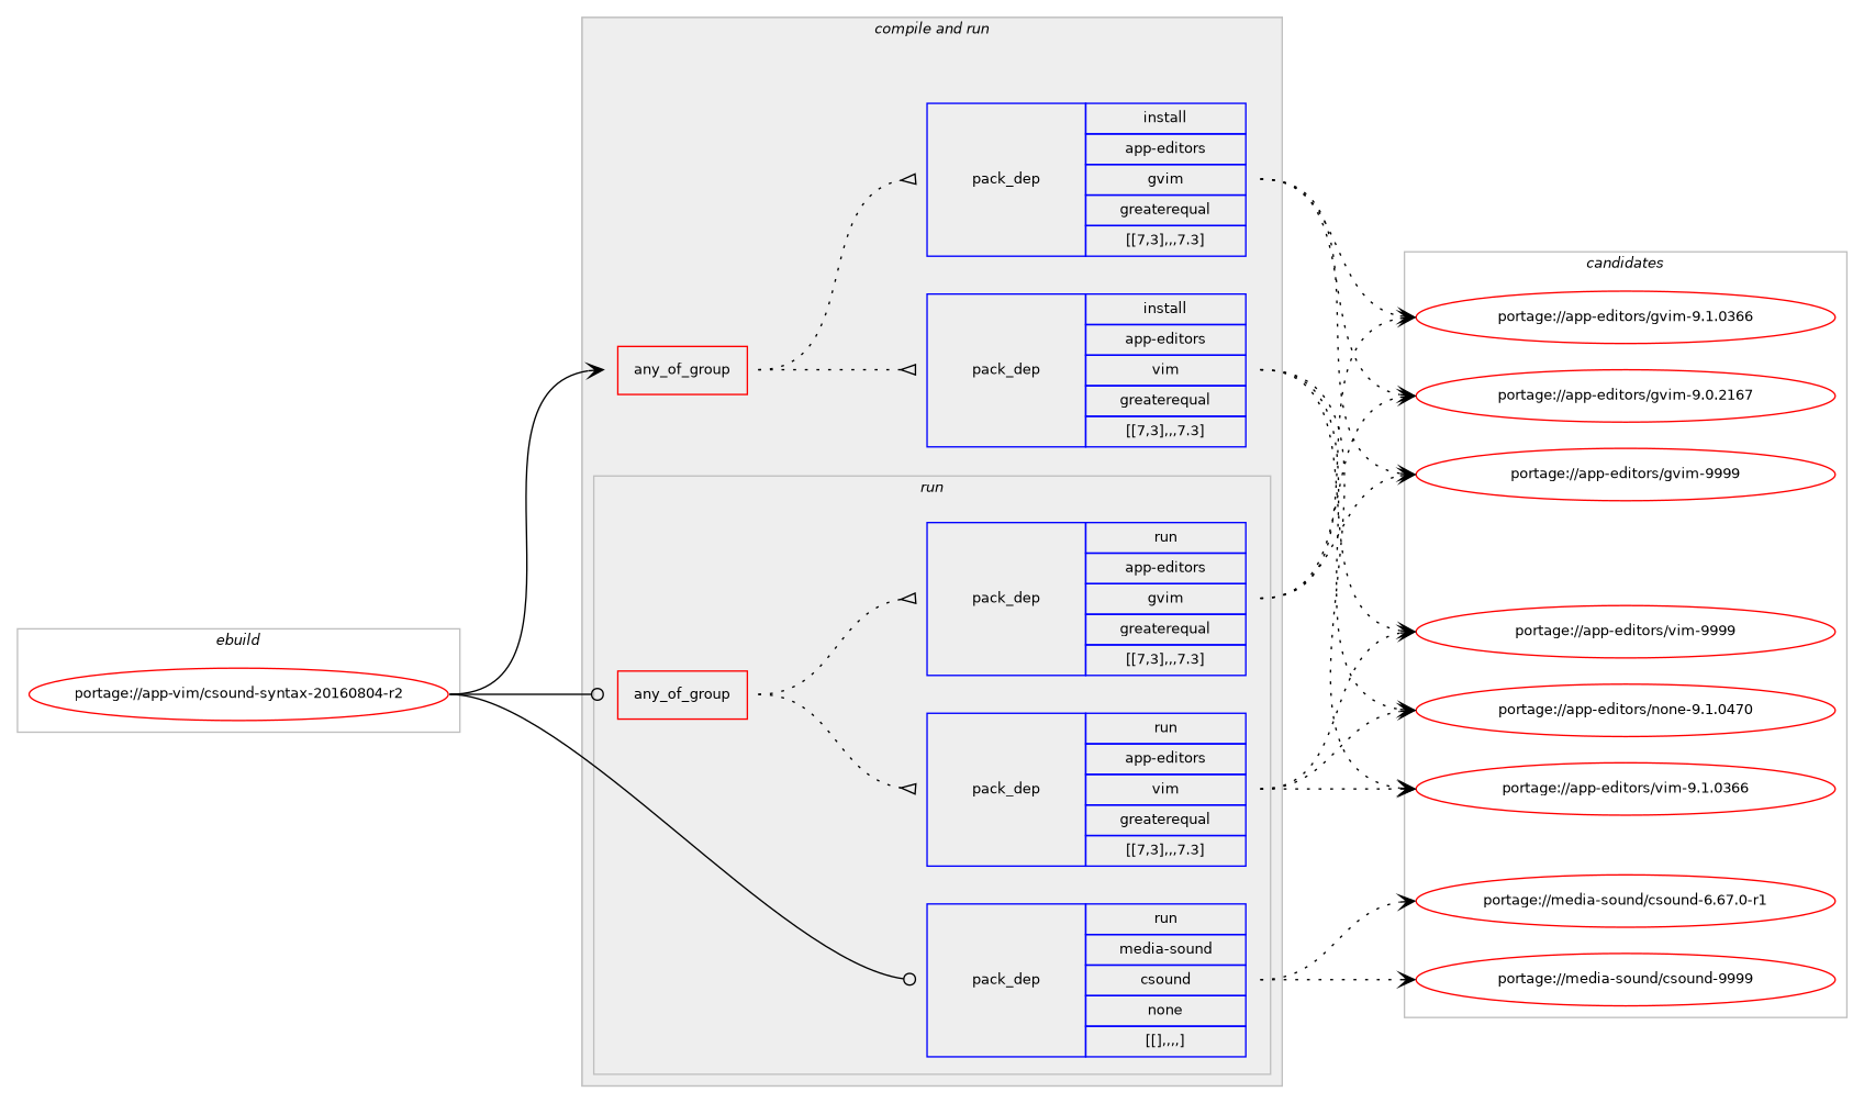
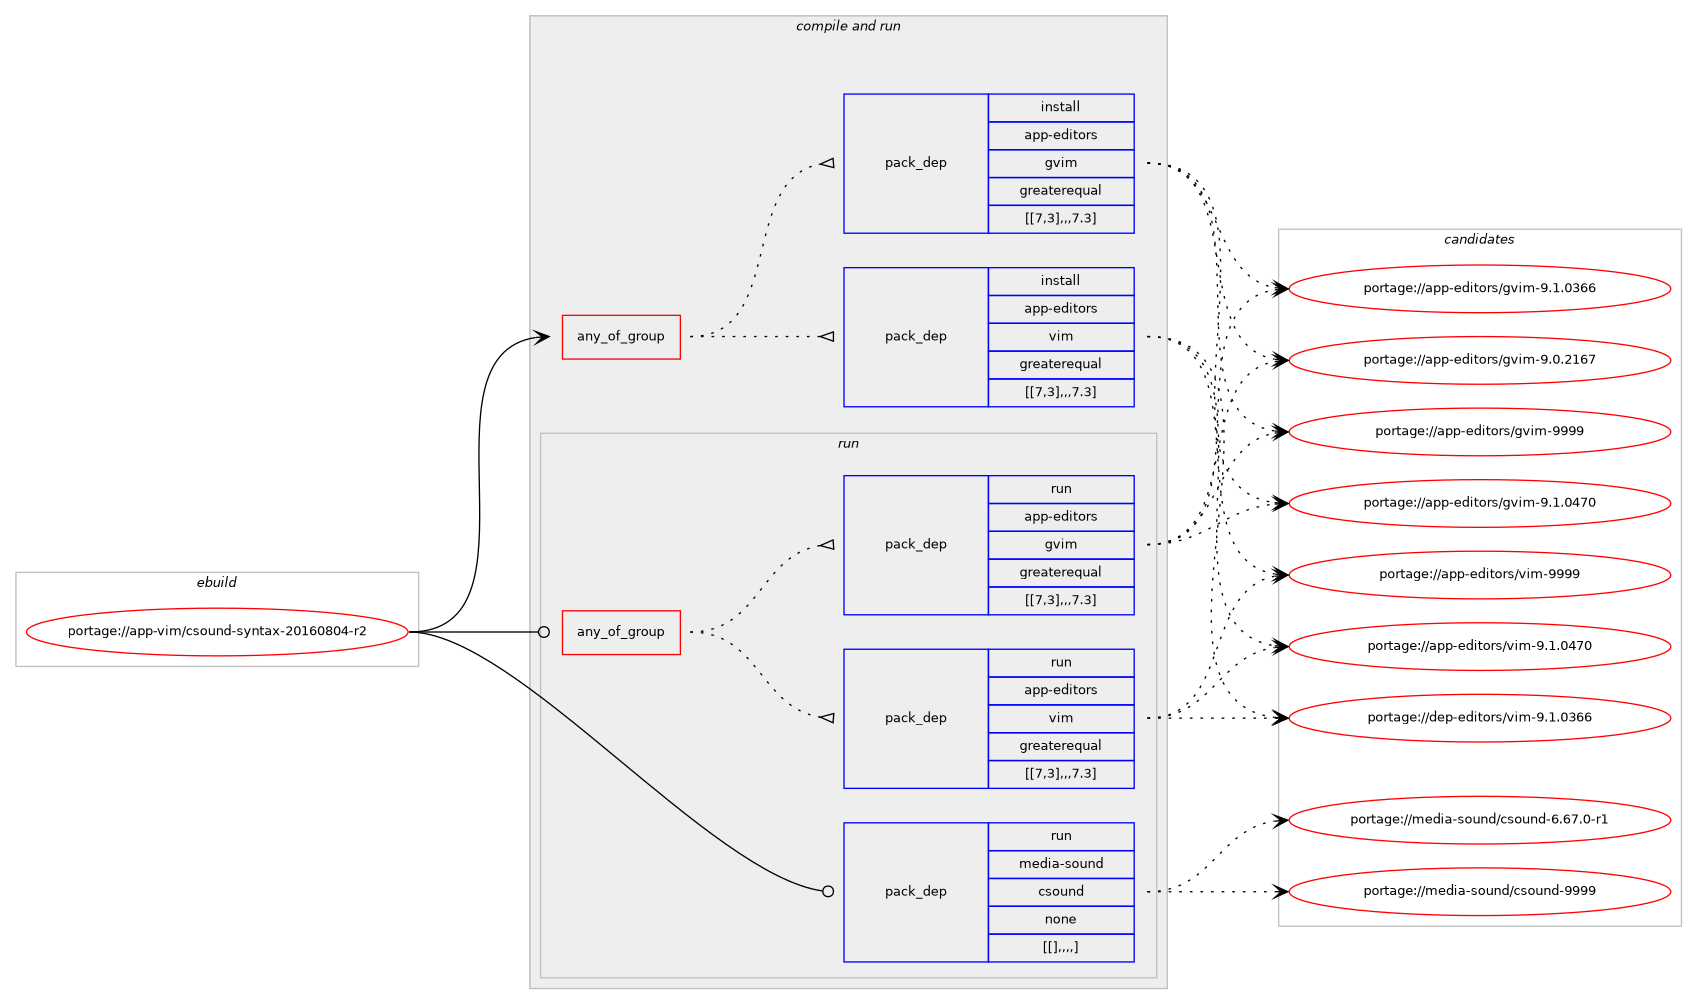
  digraph {
    compound=true
    concentrate=true
    fontname=Helvetica
    fontsize=10
    newrank=true
    rankdir=LR
    ranksep=1.5
    node [color=red fontname=Helvetica fontsize=10]
    edge [arrowhead=vee headport=w style=dotted tailport=e weight=100]
    n1 [label="portage://app-vim/csound-syntax-20160804-r2" width=4]
    n2 [color=blue label=<<TABLE BORDER="0" CELLBORDER="1" CELLSPACING="0" CELLPADDING="4" WIDTH="220"><TR><TD ROWSPAN="6" CELLPADDING="30">pack_dep</TD></TR><TR><TD WIDTH="110">install</TD></TR><TR><TD>app-editors</TD></TR><TR><TD>vim</TD></TR><TR><TD>greaterequal</TD></TR><TR><TD>[[7,3],,,7.3]</TD></TR></TABLE>> shape=none]
    n3 [color=blue label=<<TABLE BORDER="0" CELLBORDER="1" CELLSPACING="0" CELLPADDING="4" WIDTH="220"><TR><TD ROWSPAN="6" CELLPADDING="30">pack_dep</TD></TR><TR><TD WIDTH="110">install</TD></TR><TR><TD>app-editors</TD></TR><TR><TD>gvim</TD></TR><TR><TD>greaterequal</TD></TR><TR><TD>[[7,3],,,7.3]</TD></TR></TABLE>> shape=none]
    n4 [label=<<TABLE BORDER="0" CELLBORDER="1" CELLSPACING="0" CELLPADDING="4"><TR><TD CELLPADDING="10">any_of_group</TD></TR></TABLE>> shape=none]
    n5 [color=blue label=<<TABLE BORDER="0" CELLBORDER="1" CELLSPACING="0" CELLPADDING="4" WIDTH="220"><TR><TD ROWSPAN="6" CELLPADDING="30">pack_dep</TD></TR><TR><TD WIDTH="110">run</TD></TR><TR><TD>app-editors</TD></TR><TR><TD>vim</TD></TR><TR><TD>greaterequal</TD></TR><TR><TD>[[7,3],,,7.3]</TD></TR></TABLE>> shape=none]
    n6 [color=blue label=<<TABLE BORDER="0" CELLBORDER="1" CELLSPACING="0" CELLPADDING="4" WIDTH="220"><TR><TD ROWSPAN="6" CELLPADDING="30">pack_dep</TD></TR><TR><TD WIDTH="110">run</TD></TR><TR><TD>app-editors</TD></TR><TR><TD>gvim</TD></TR><TR><TD>greaterequal</TD></TR><TR><TD>[[7,3],,,7.3]</TD></TR></TABLE>> shape=none]
    n7 [label=<<TABLE BORDER="0" CELLBORDER="1" CELLSPACING="0" CELLPADDING="4"><TR><TD CELLPADDING="10">any_of_group</TD></TR></TABLE>> shape=none]
    n8 [color=blue label=<<TABLE BORDER="0" CELLBORDER="1" CELLSPACING="0" CELLPADDING="4" WIDTH="220"><TR><TD ROWSPAN="6" CELLPADDING="30">pack_dep</TD></TR><TR><TD WIDTH="110">run</TD></TR><TR><TD>media-sound</TD></TR><TR><TD>csound</TD></TR><TR><TD>none</TD></TR><TR><TD>[[],,,,]</TD></TR></TABLE>> shape=none]
    n9 [label="portage://app-editors/vim-9999" width=4]
-   n10 [label="portage://app-editors/none-9.1.0470" width=4]
-   n11 [label="portage://app-editors/vim-9.1.0366" width=4]
+   n10 [label="portage://app-editors/vim-9.1.0470" width=4]
+   n11 [label="portage://dep-editors/vim-9.1.0366" width=4]
    n12 [label="portage://app-editors/gvim-9999" width=4]
+   n13 [label="portage://app-editors/gvim-9.1.0470" width=4]
    n14 [label="portage://app-editors/gvim-9.1.0366" width=4]
    n15 [label="portage://app-editors/gvim-9.0.2167" width=4]
    n16 [label="portage://media-sound/csound-9999" width=4]
    n17 [label="portage://media-sound/csound-6.67.0-r1" width=4]
    subgraph cluster_1 {
      color=gray
      label=<<i>ebuild</i>>
      n1
    }
    subgraph cluster_2 {
      color=gray
      label=<<i>dependencies</i>>
      subgraph cluster_3 {
        color=gray
        fillcolor="#eeeeee"
        label=<<i>compile</i>>
        style=filled
        subgraph sub_4 {
          color=gray
          fillcolor="#eeeeee"
          label=<<i>compile</i>>
          style=filled
          n4
          subgraph sub_5 {
            color=gray
            fillcolor="#eeeeee"
            label=<<i>compile</i>>
            style=filled
            n2
          }
          subgraph sub_6 {
            color=gray
            fillcolor="#eeeeee"
            label=<<i>compile</i>>
            style=filled
            n3
          }
        }
      }
      subgraph cluster_7 {
        color=gray
        fillcolor="#eeeeee"
        label=<<i>compile and run</i>>
        style=filled
      }
      subgraph cluster_8 {
        color=gray
        fillcolor="#eeeeee"
        label=<<i>run</i>>
        style=filled
        subgraph sub_9 {
          color=gray
          fillcolor="#eeeeee"
          label=<<i>run</i>>
          style=filled
          n7
          subgraph sub_10 {
            color=gray
            fillcolor="#eeeeee"
            label=<<i>run</i>>
            style=filled
            n5
          }
          subgraph sub_11 {
            color=gray
            fillcolor="#eeeeee"
            label=<<i>run</i>>
            style=filled
            n6
          }
        }
        subgraph sub_12 {
          color=gray
          fillcolor="#eeeeee"
          label=<<i>run</i>>
          style=filled
          n8
        }
      }
    }
    subgraph cluster_13 {
      color=gray
      label=<<i>candidates</i>>
      rank=same
      subgraph sub_14 {
        color=black
        label=<<i>candidates</i>>
        nodesep=1
        rank=same
        n9
        n10
        n11
      }
      subgraph sub_15 {
        color=black
        label=<<i>candidates</i>>
        nodesep=1
        rank=same
        n12
+       n13
        n14
        n15
      }
      subgraph sub_16 {
        color=black
        label=<<i>candidates</i>>
        nodesep=1
        rank=same
        n9
        n10
        n11
      }
      subgraph sub_17 {
        color=black
        label=<<i>candidates</i>>
        nodesep=1
        rank=same
        n12
+       n13
        n14
        n15
      }
      subgraph sub_18 {
        color=black
        label=<<i>candidates</i>>
        nodesep=1
        rank=same
        n16
        n17
      }
    }
    n1 -> n4 [style=solid weight=20]
    n1 -> n7 [arrowhead=odot style=solid weight=20]
    n1 -> n8 [arrowhead=odot style=solid weight=20]
    n2 -> n9
    n2 -> n10
    n2 -> n11
    n3 -> n12
+   n3 -> n13
    n3 -> n14
    n3 -> n15
    n4 -> n2 [arrowhead=oinv weight=20]
    n4 -> n3 [arrowhead=oinv weight=20]
    n5 -> n9
    n5 -> n10
    n5 -> n11
    n6 -> n12
+   n6 -> n13
    n6 -> n14
    n6 -> n15
    n7 -> n5 [arrowhead=oinv weight=20]
    n7 -> n6 [arrowhead=oinv weight=20]
    n8 -> n16
    n8 -> n17
  }
